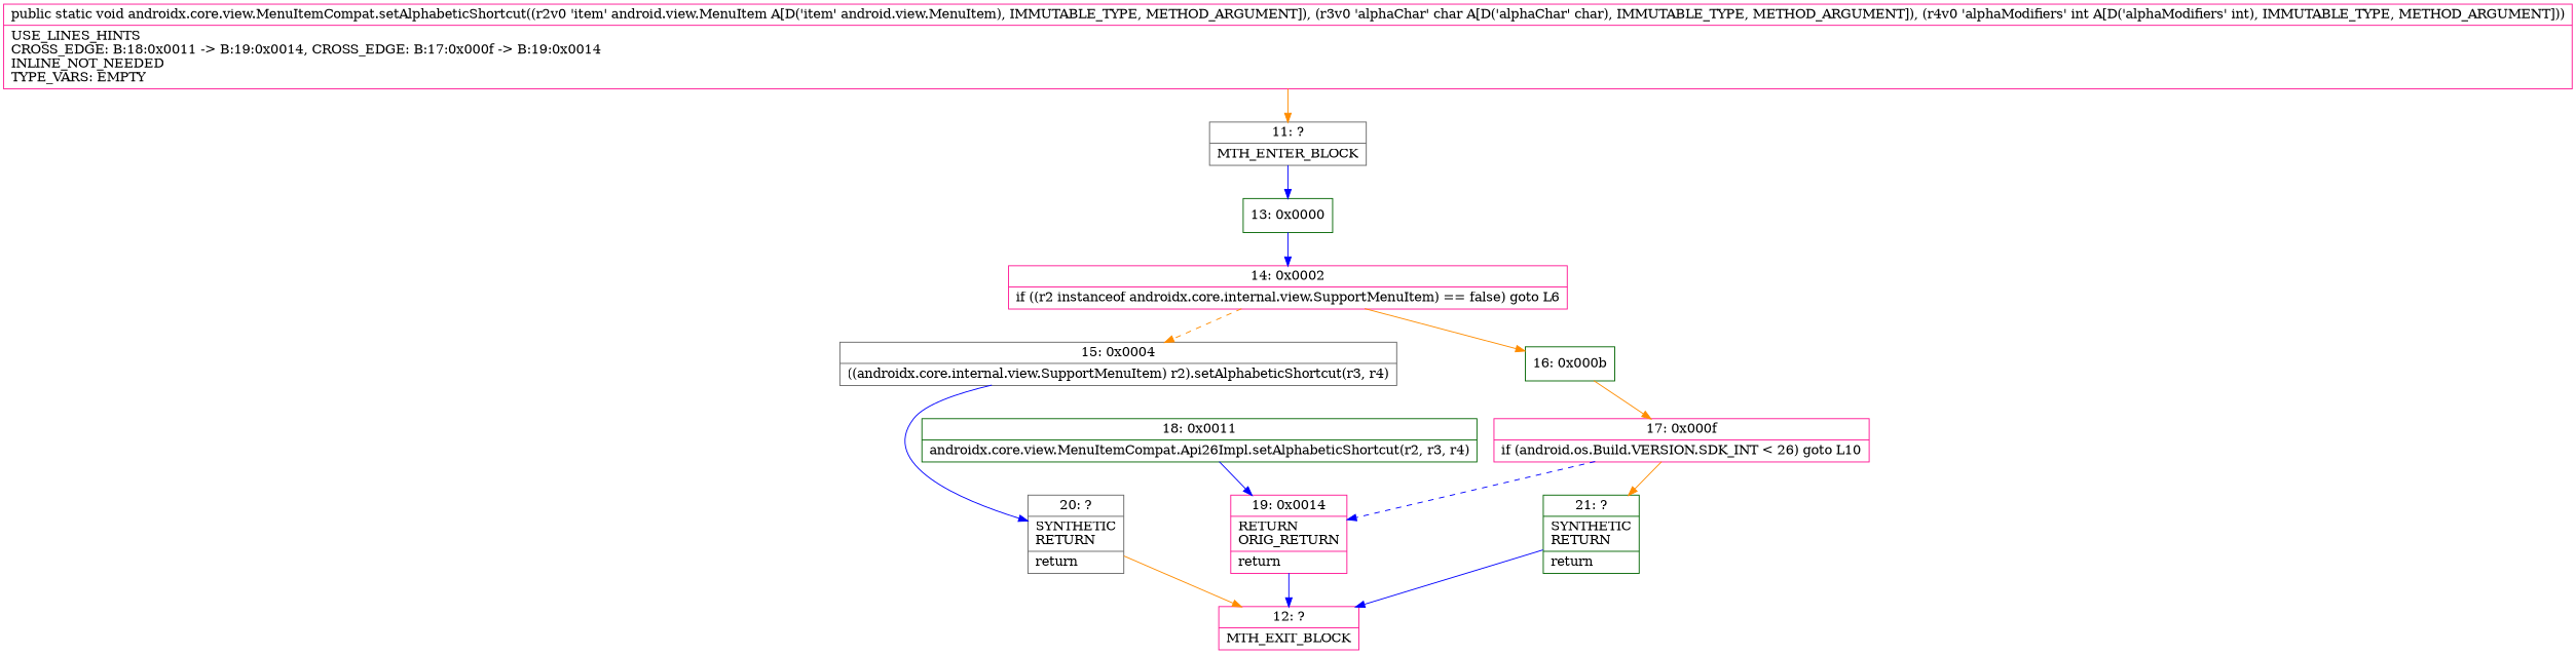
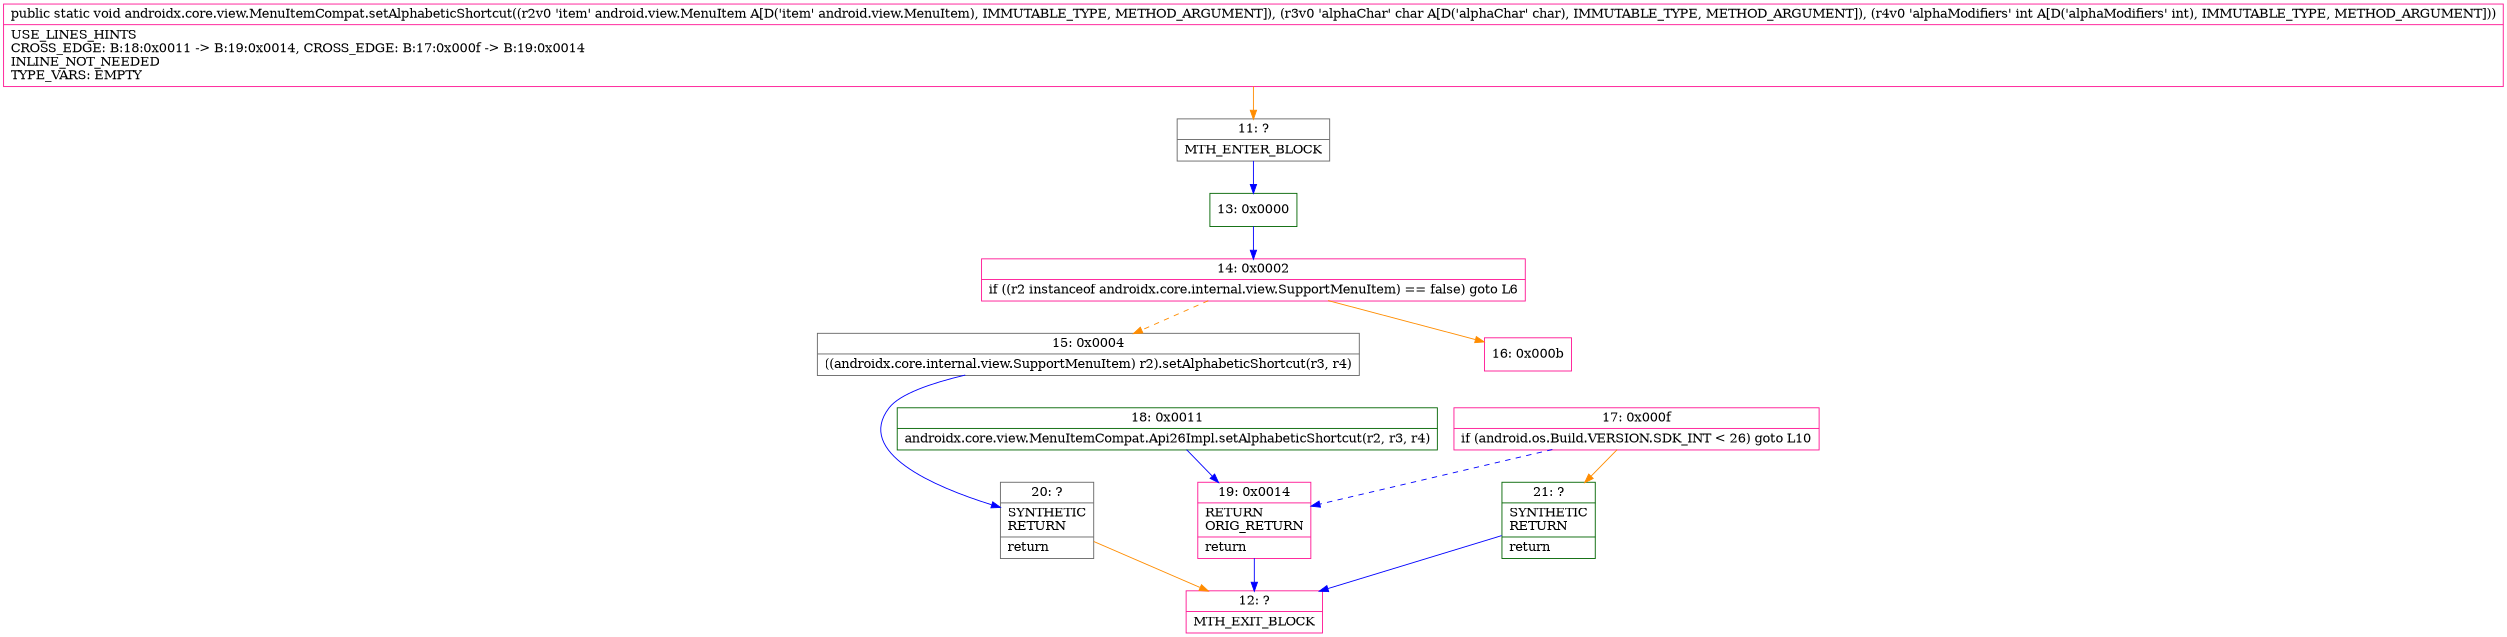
  digraph {
    node [color=deeppink shape=record]
    edge [color=blue]
    n1 [color=gray40 label="{11\:\ ?|MTH_ENTER_BLOCK\l}"]
    n2 [color=darkgreen label="{13\:\ 0x0000}"]
    n3 [label="{14\:\ 0x0002|if ((r2 instanceof androidx.core.internal.view.SupportMenuItem) == false) goto L6\l}"]
    n4 [color=gray40 label="{15\:\ 0x0004|((androidx.core.internal.view.SupportMenuItem) r2).setAlphabeticShortcut(r3, r4)\l}"]
-   n5 [color=darkgreen label="{16\:\ 0x000b}"]
+   n5 [label="{16\:\ 0x000b}"]
    n6 [color=gray40 label="{20\:\ ?|SYNTHETIC\lRETURN\l|return\l}"]
    n7 [label="{17\:\ 0x000f|if (android.os.Build.VERSION.SDK_INT \< 26) goto L10\l}"]
    n8 [label="{12\:\ ?|MTH_EXIT_BLOCK\l}"]
    n9 [color=darkgreen label="{21\:\ ?|SYNTHETIC\lRETURN\l|return\l}"]
    n10 [label="{19\:\ 0x0014|RETURN\lORIG_RETURN\l|return\l}"]
    n11 [color=darkgreen label="{18\:\ 0x0011|androidx.core.view.MenuItemCompat.Api26Impl.setAlphabeticShortcut(r2, r3, r4)\l}"]
    n12 [label="{public static void androidx.core.view.MenuItemCompat.setAlphabeticShortcut((r2v0 'item' android.view.MenuItem A[D('item' android.view.MenuItem), IMMUTABLE_TYPE, METHOD_ARGUMENT]), (r3v0 'alphaChar' char A[D('alphaChar' char), IMMUTABLE_TYPE, METHOD_ARGUMENT]), (r4v0 'alphaModifiers' int A[D('alphaModifiers' int), IMMUTABLE_TYPE, METHOD_ARGUMENT]))  | USE_LINES_HINTS\lCROSS_EDGE: B:18:0x0011 \-\> B:19:0x0014, CROSS_EDGE: B:17:0x000f \-\> B:19:0x0014\lINLINE_NOT_NEEDED\lTYPE_VARS: EMPTY\l}"]
    n1 -> n2
    n2 -> n3
    n3 -> n4 [color=darkorange style=dashed]
    n3 -> n5 [color=darkorange]
    n4 -> n6
-   n5 -> n7 [color=darkorange]
    n6 -> n8 [color=darkorange]
    n7 -> n9 [color=darkorange]
    n7 -> n10 [style=dashed]
    n9 -> n8
    n10 -> n8
    n11 -> n10
    n12 -> n1 [color=darkorange]
  }
